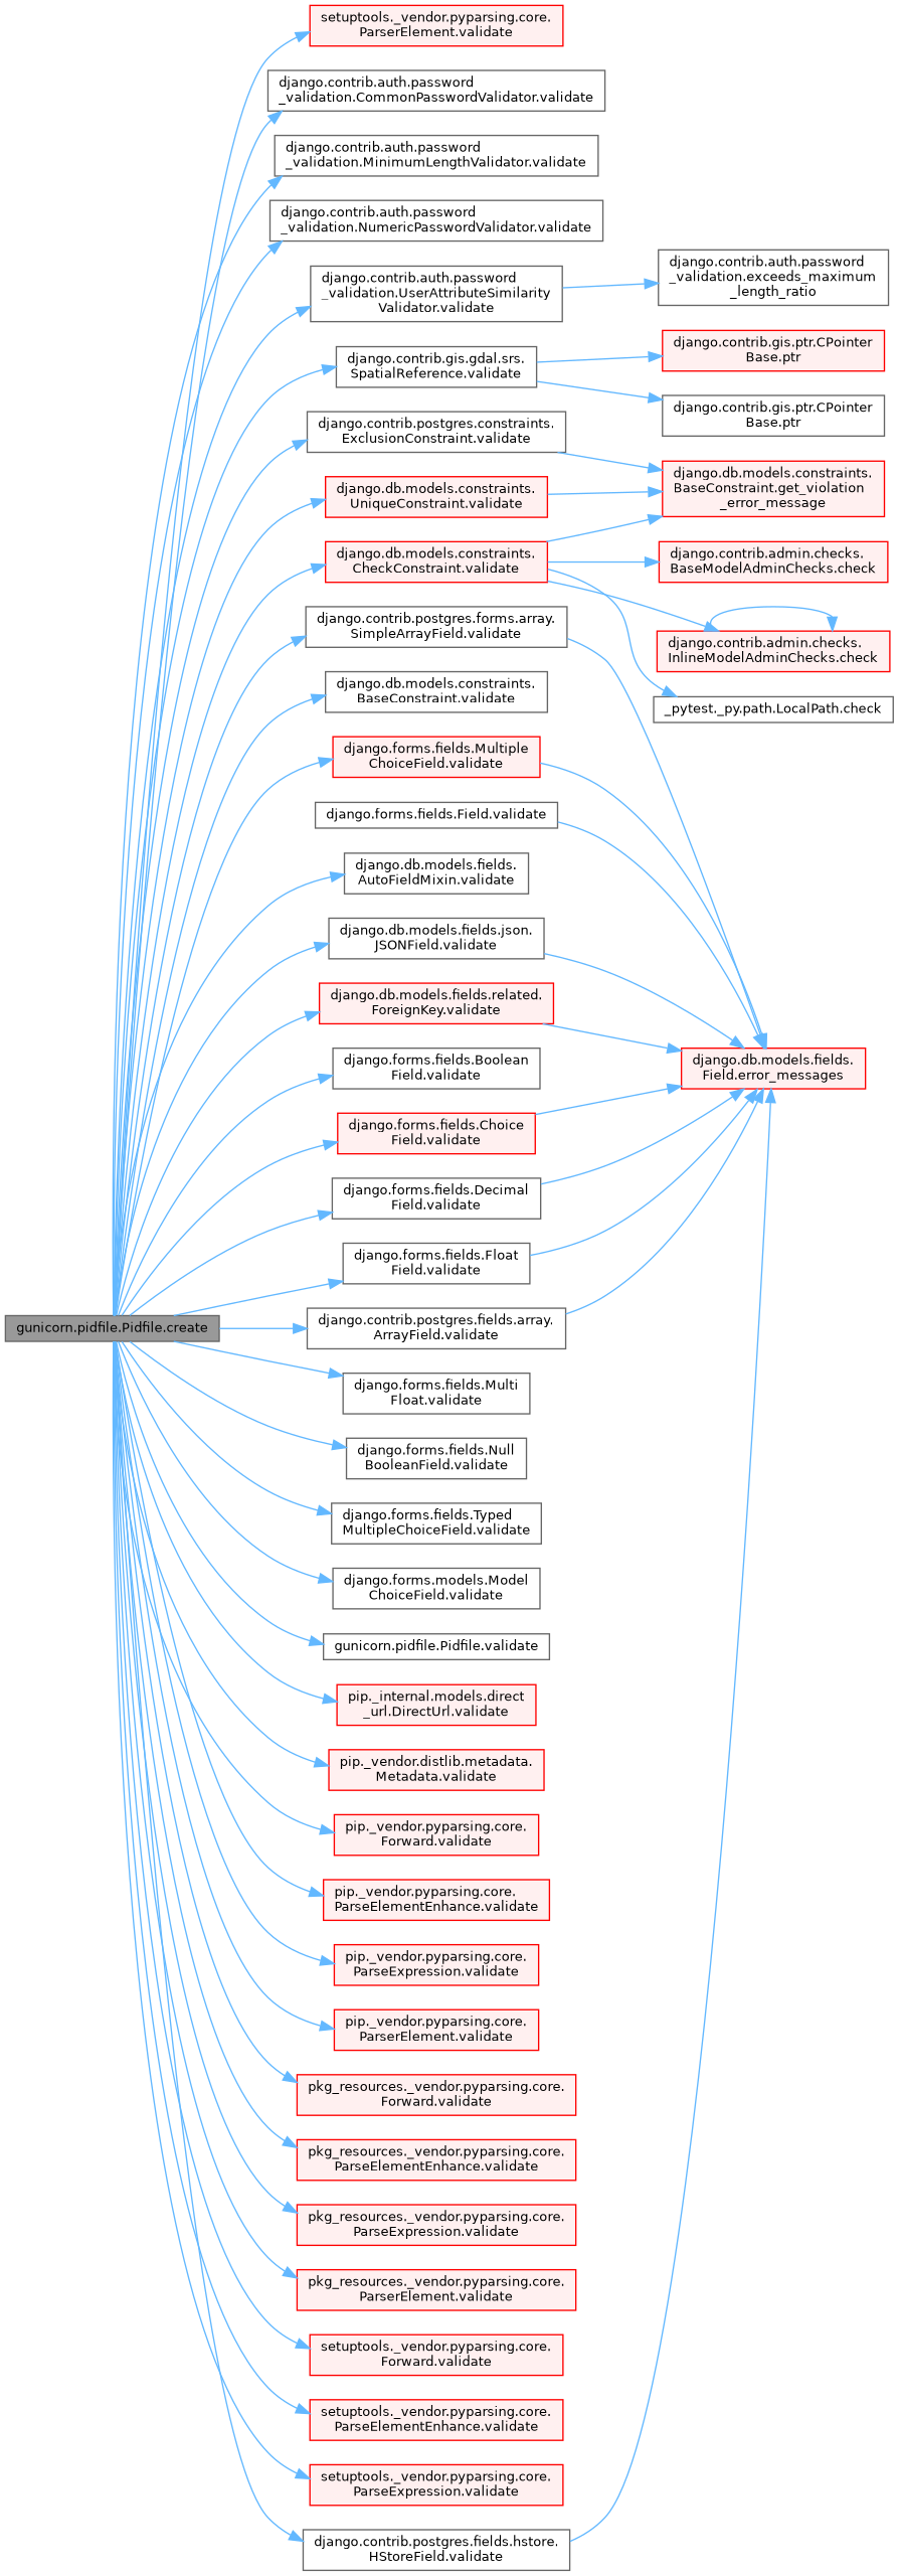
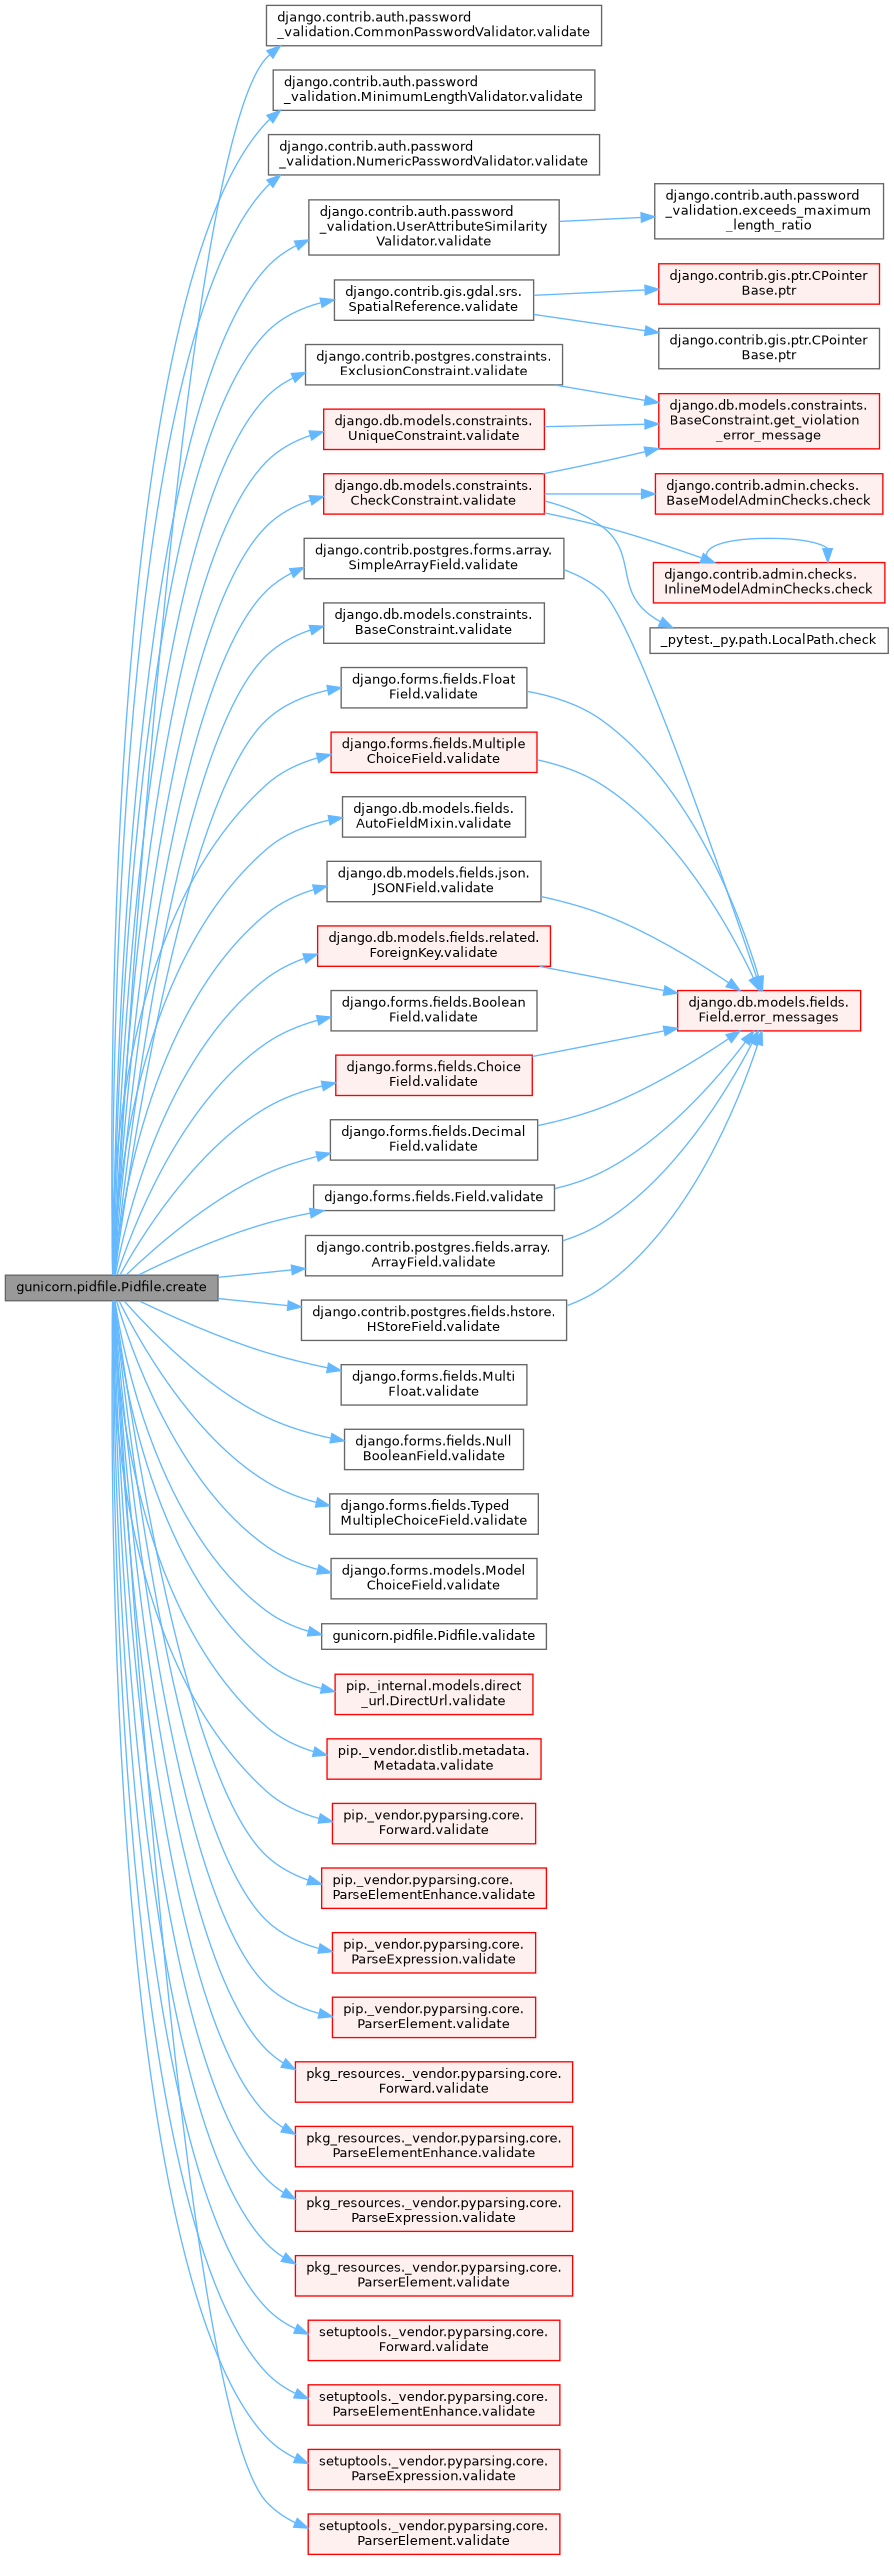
  digraph {
    rankdir=LR
    node [color=grey40 fillcolor=white fontname=Helvetica fontsize=10 shape=box style=filled]
    edge [color=steelblue1 fontname=Helvetica fontsize=10 labelfontname=Helvetica labelfontsize=10 style=solid]
    n1 [color=gray40 fillcolor=grey60 fontcolor=black height=0.2 label="gunicorn.pidfile.Pidfile.create" width=0.4]
    n2 [height=0.2 label="django.contrib.auth.password\l_validation.CommonPasswordValidator.validate" width=0.4]
    n3 [height=0.2 label="django.contrib.auth.password\l_validation.MinimumLengthValidator.validate" width=0.4]
    n4 [height=0.2 label="django.contrib.auth.password\l_validation.NumericPasswordValidator.validate" width=0.4]
    n5 [height=0.2 label="django.contrib.auth.password\l_validation.UserAttributeSimilarity\lValidator.validate" width=0.4]
    n6 [height=0.2 label="django.contrib.gis.gdal.srs.\lSpatialReference.validate" width=0.4]
    n7 [height=0.2 label="django.contrib.postgres.constraints.\lExclusionConstraint.validate" width=0.4]
    n8 [height=0.2 label="django.contrib.postgres.fields.array.\lArrayField.validate" width=0.4]
    n9 [height=0.2 label="django.contrib.postgres.fields.hstore.\lHStoreField.validate" width=0.4]
    n10 [height=0.2 label="django.contrib.postgres.forms.array.\lSimpleArrayField.validate" width=0.4]
    n11 [height=0.2 label="django.db.models.constraints.\lBaseConstraint.validate" width=0.4]
    n12 [color=red fillcolor="#FFF0F0" height=0.2 label="django.db.models.constraints.\lCheckConstraint.validate" width=0.4]
    n13 [color=red fillcolor="#FFF0F0" height=0.2 label="django.db.models.constraints.\lUniqueConstraint.validate" width=0.4]
    n14 [height=0.2 label="django.db.models.fields.\lAutoFieldMixin.validate" width=0.4]
    n15 [height=0.2 label="django.db.models.fields.json.\lJSONField.validate" width=0.4]
    n16 [color=red fillcolor="#FFF0F0" height=0.2 label="django.db.models.fields.related.\lForeignKey.validate" width=0.4]
    n17 [height=0.2 label="django.forms.fields.Boolean\lField.validate" width=0.4]
    n18 [color=red fillcolor="#FFF0F0" height=0.2 label="django.forms.fields.Choice\lField.validate" width=0.4]
    n19 [height=0.2 label="django.forms.fields.Decimal\lField.validate" width=0.4]
    n20 [height=0.2 label="django.forms.fields.Field.validate" width=0.4]
    n21 [height=0.2 label="django.forms.fields.Float\lField.validate" width=0.4]
    n22 [color=red fillcolor="#FFF0F0" height=0.2 label="django.forms.fields.Multiple\lChoiceField.validate" width=0.4]
    n23 [height=0.2 label="django.forms.fields.Multi\lFloat.validate" width=0.4]
    n24 [height=0.2 label="django.forms.fields.Null\lBooleanField.validate" width=0.4]
    n25 [height=0.2 label="django.forms.fields.Typed\lMultipleChoiceField.validate" width=0.4]
    n26 [height=0.2 label="django.forms.models.Model\lChoiceField.validate" width=0.4]
    n27 [height=0.2 label="gunicorn.pidfile.Pidfile.validate" width=0.4]
    n28 [color=red fillcolor="#FFF0F0" height=0.2 label="pip._internal.models.direct\l_url.DirectUrl.validate" width=0.4]
    n29 [color=red fillcolor="#FFF0F0" height=0.2 label="pip._vendor.distlib.metadata.\lMetadata.validate" width=0.4]
    n30 [color=red fillcolor="#FFF0F0" height=0.2 label="pip._vendor.pyparsing.core.\lForward.validate" width=0.4]
    n31 [color=red fillcolor="#FFF0F0" height=0.2 label="pip._vendor.pyparsing.core.\lParseElementEnhance.validate" width=0.4]
    n32 [color=red fillcolor="#FFF0F0" height=0.2 label="pip._vendor.pyparsing.core.\lParseExpression.validate" width=0.4]
    n33 [color=red fillcolor="#FFF0F0" height=0.2 label="pip._vendor.pyparsing.core.\lParserElement.validate" width=0.4]
    n34 [color=red fillcolor="#FFF0F0" height=0.2 label="pkg_resources._vendor.pyparsing.core.\lForward.validate" width=0.4]
    n35 [color=red fillcolor="#FFF0F0" height=0.2 label="pkg_resources._vendor.pyparsing.core.\lParseElementEnhance.validate" width=0.4]
    n36 [color=red fillcolor="#FFF0F0" height=0.2 label="pkg_resources._vendor.pyparsing.core.\lParseExpression.validate" width=0.4]
    n37 [color=red fillcolor="#FFF0F0" height=0.2 label="pkg_resources._vendor.pyparsing.core.\lParserElement.validate" width=0.4]
    n38 [color=red fillcolor="#FFF0F0" height=0.2 label="setuptools._vendor.pyparsing.core.\lForward.validate" width=0.4]
    n39 [color=red fillcolor="#FFF0F0" height=0.2 label="setuptools._vendor.pyparsing.core.\lParseElementEnhance.validate" width=0.4]
    n40 [color=red fillcolor="#FFF0F0" height=0.2 label="setuptools._vendor.pyparsing.core.\lParseExpression.validate" width=0.4]
    n41 [color=red fillcolor="#FFF0F0" height=0.2 label="setuptools._vendor.pyparsing.core.\lParserElement.validate" width=0.4]
    n42 [height=0.2 label="django.contrib.auth.password\l_validation.exceeds_maximum\l_length_ratio" width=0.4]
    n43 [color=red fillcolor="#FFF0F0" height=0.2 label="django.contrib.gis.ptr.CPointer\lBase.ptr" width=0.4]
    n44 [height=0.2 label="django.contrib.gis.ptr.CPointer\lBase.ptr" width=0.4]
    n45 [color=red fillcolor="#FFF0F0" height=0.2 label="django.db.models.constraints.\lBaseConstraint.get_violation\l_error_message" width=0.4]
    n46 [color=red fillcolor="#FFF0F0" height=0.2 label="django.db.models.fields.\lField.error_messages" width=0.4]
    n47 [height=0.2 label="_pytest._py.path.LocalPath.check" width=0.4]
    n48 [color=red fillcolor="#FFF0F0" height=0.2 label="django.contrib.admin.checks.\lBaseModelAdminChecks.check" width=0.4]
    n49 [color=red fillcolor="#FFF0F0" height=0.2 label="django.contrib.admin.checks.\lInlineModelAdminChecks.check" width=0.4]
    n1 -> n2
    n1 -> n3
    n1 -> n4
    n1 -> n5
    n1 -> n6
    n1 -> n7
    n1 -> n8
    n1 -> n9
    n1 -> n10
    n1 -> n11
    n1 -> n12
    n1 -> n13
    n1 -> n14
    n1 -> n15
    n1 -> n16
    n1 -> n17
    n1 -> n18
    n1 -> n19
+   n1 -> n20
    n1 -> n21
    n1 -> n22
    n1 -> n23
    n1 -> n24
    n1 -> n25
    n1 -> n26
    n1 -> n27
    n1 -> n28
    n1 -> n29
    n1 -> n30
    n1 -> n31
    n1 -> n32
    n1 -> n33
    n1 -> n34
    n1 -> n35
    n1 -> n36
    n1 -> n37
    n1 -> n38
    n1 -> n39
    n1 -> n40
    n1 -> n41
    n5 -> n42
    n6 -> n43
    n6 -> n44
    n7 -> n45
    n8 -> n46
    n9 -> n46
    n10 -> n46
    n12 -> n45
    n12 -> n47
    n12 -> n48
    n12 -> n49
    n13 -> n45
    n15 -> n46
    n16 -> n46
    n18 -> n46
    n19 -> n46
    n20 -> n46
    n21 -> n46
    n22 -> n46
    n49 -> n49
  }
